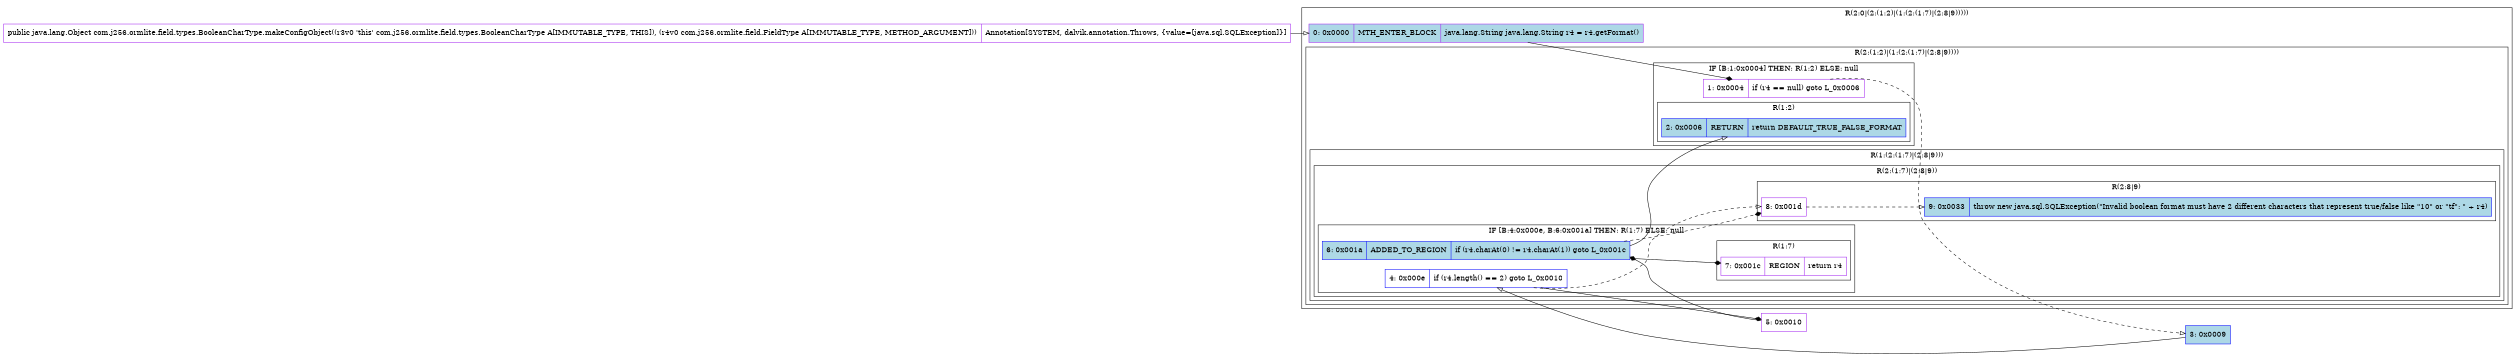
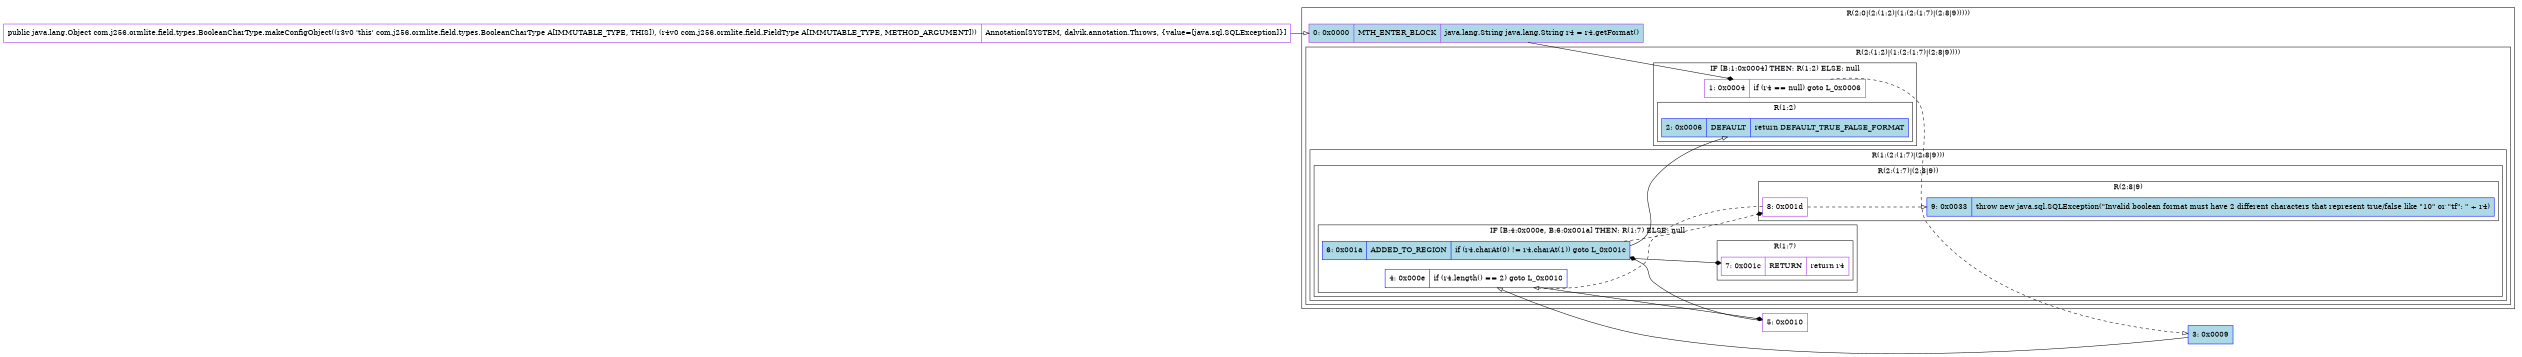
  digraph {
    rankdir=LR
    node [color=purple fillcolor=white shape=record style=filled]
    edge [arrowhead=onormal]
-   n1 [color=blue fillcolor=lightblue label="{2\:\ 0x0006|RETURN\l|return DEFAULT_TRUE_FALSE_FORMAT\l}"]
+   n1 [color=blue fillcolor=lightblue label="{2\:\ 0x0006|DEFAULT\l|return DEFAULT_TRUE_FALSE_FORMAT\l}"]
    n2 [label="{1\:\ 0x0004|if (r4 == null) goto L_0x0006\l}"]
-   n3 [label="{7\:\ 0x001c|REGION\l|return r4\l}"]
+   n3 [label="{7\:\ 0x001c|RETURN\l|return r4\l}"]
    n4 [color=blue label="{4\:\ 0x000e|if (r4.length() == 2) goto L_0x0010\l}"]
    n5 [color=blue fillcolor=lightblue label="{6\:\ 0x001a|ADDED_TO_REGION\l|if (r4.charAt(0) != r4.charAt(1)) goto L_0x001c\l}"]
    n6 [label="{8\:\ 0x001d}"]
    n7 [color=blue fillcolor=lightblue label="{9\:\ 0x0033|throw new java.sql.SQLException(\"Invalid boolean format must have 2 different characters that represent true\/false like \"10\" or \"tf\": \" + r4)\l}"]
    n8 [fillcolor=lightblue label="{0\:\ 0x0000|MTH_ENTER_BLOCK\l|java.lang.String java.lang.String r4 = r4.getFormat()\l}"]
    n9 [color=blue fillcolor=lightblue label="{3\:\ 0x0009}"]
    n10 [label="{5\:\ 0x0010}"]
    n11 [label="{public java.lang.Object com.j256.ormlite.field.types.BooleanCharType.makeConfigObject((r3v0 'this' com.j256.ormlite.field.types.BooleanCharType A[IMMUTABLE_TYPE, THIS]), (r4v0 com.j256.ormlite.field.FieldType A[IMMUTABLE_TYPE, METHOD_ARGUMENT]))  | Annotation[SYSTEM, dalvik.annotation.Throws, \{value=[java.sql.SQLException]\}]\l}"]
    subgraph cluster_1 {
      label="R(2:0|(2:(1:2)|(1:(2:(1:7)|(2:8|9)))))"
      n8
      subgraph cluster_2 {
        label="R(2:(1:2)|(1:(2:(1:7)|(2:8|9))))"
        subgraph cluster_3 {
          label="IF [B:1:0x0004] THEN: R(1:2) ELSE: null"
          n2
          subgraph cluster_4 {
            label="R(1:2)"
            n1
          }
        }
        subgraph cluster_5 {
          label="R(1:(2:(1:7)|(2:8|9)))"
          subgraph cluster_6 {
            label="R(2:(1:7)|(2:8|9))"
            subgraph cluster_7 {
              label="IF [B:4:0x000e, B:6:0x001a] THEN: R(1:7) ELSE: null"
              n4
              n5
              subgraph cluster_8 {
                label="R(1:7)"
                n3
              }
            }
            subgraph cluster_9 {
              label="R(2:8|9)"
              n6
              n7
            }
          }
        }
      }
    }
    n2 -> n9 [style=dashed]
-   n4 -> n6 [style=dashed]
+   n6 -> n4 [style=dashed]
    n4 -> n10 [arrowhead=diamond]
    n5 -> n1
    n5 -> n3 [arrowhead=diamond]
    n5 -> n6 [arrowhead=diamond style=dashed]
    n6 -> n7 [style=dashed]
    n8 -> n2 [arrowhead=diamond]
    n9 -> n4
    n10 -> n5 [arrowhead=diamond]
    n11 -> n8
  }
